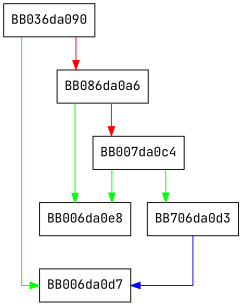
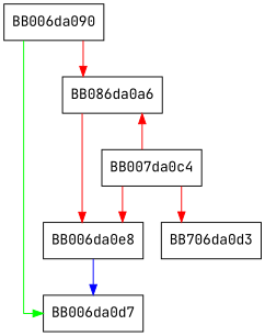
  digraph {
    fontname="JetBrains Mono"
    splines=ortho
    node [fontname="JetBrains Mono" shape=box]
    edge [color=green fontname="JetBrains Mono"]
-   BB006da090 [label=BB036da090]
+   BB006da090
    BB006da0d7
    n3 [label=BB086da0a6]
    BB006da0e8
    n5 [label=BB007da0c4]
    n6 [label=BB706da0d3]
    BB006da090 -> BB006da0d7
    BB006da090 -> n3 [color=red]
-   n3 -> BB006da0e8
-   n3 -> n5 [color=red]
-   n5 -> BB006da0e8
-   n5 -> n6
-   n6 -> BB006da0d7 [color=blue]
+   n3 -> BB006da0e8 [color=red]
+   n5 -> n3 [color=red]
+   n5 -> BB006da0e8 [color=red]
+   n5 -> n6 [color=red]
+   BB006da0e8 -> BB006da0d7 [color=blue]
  }
